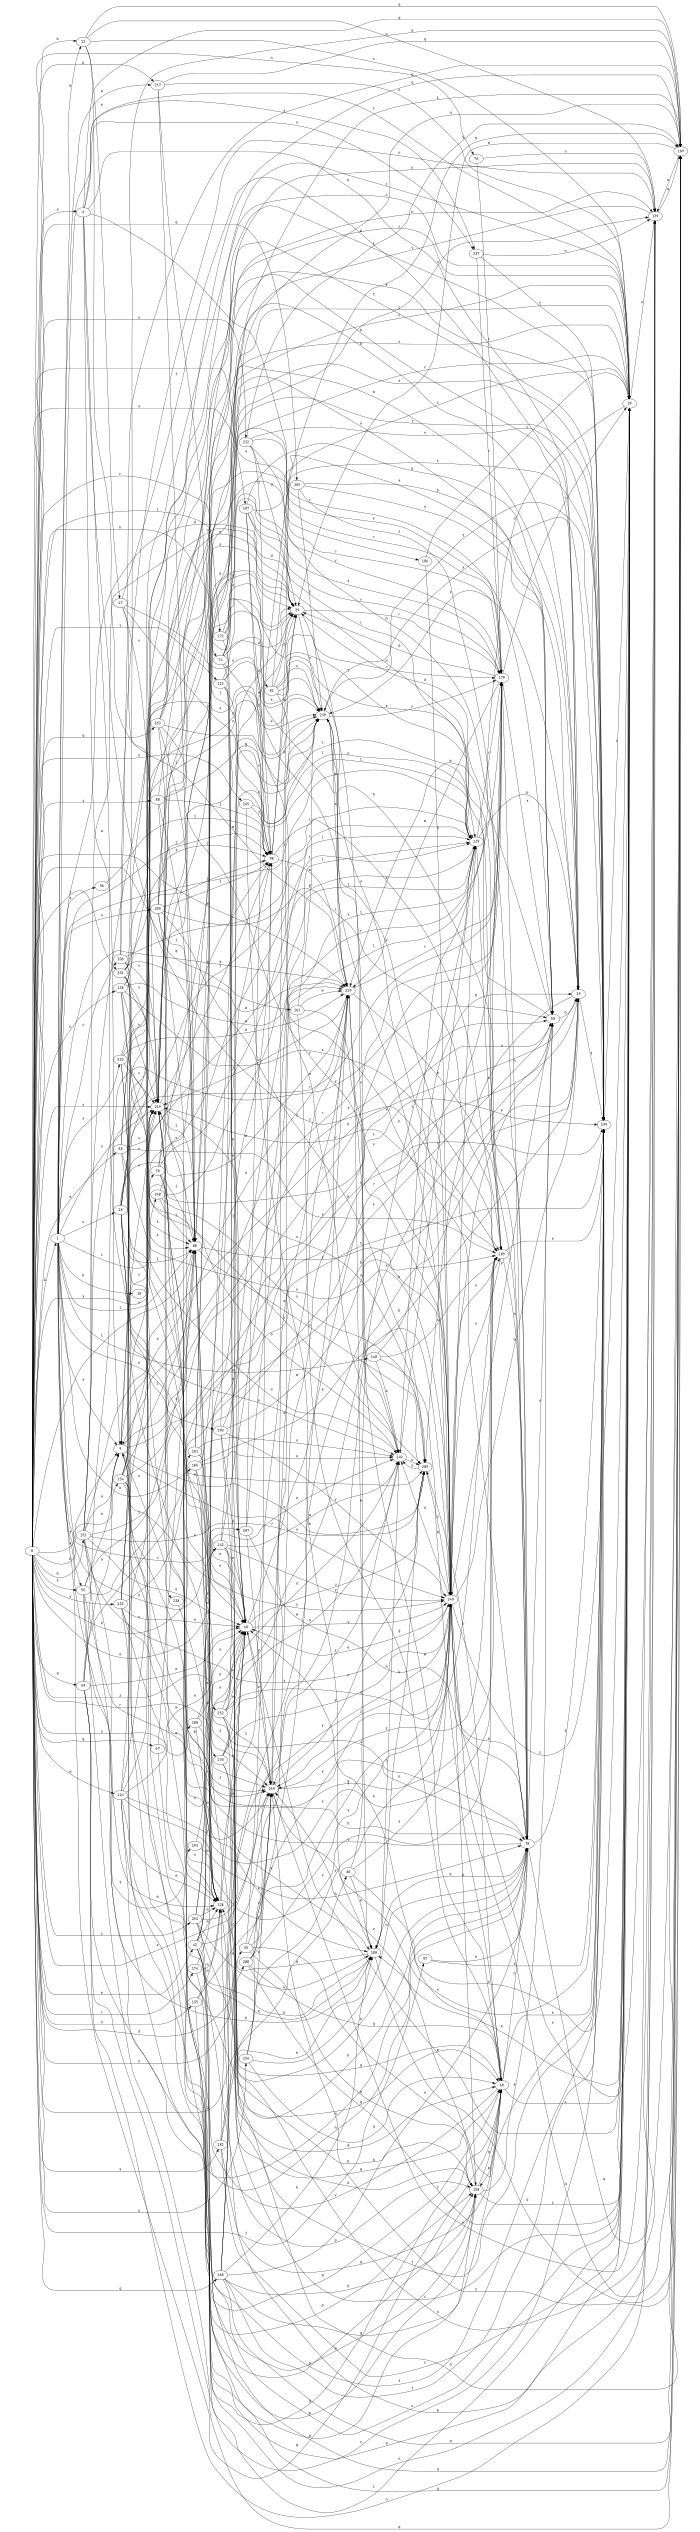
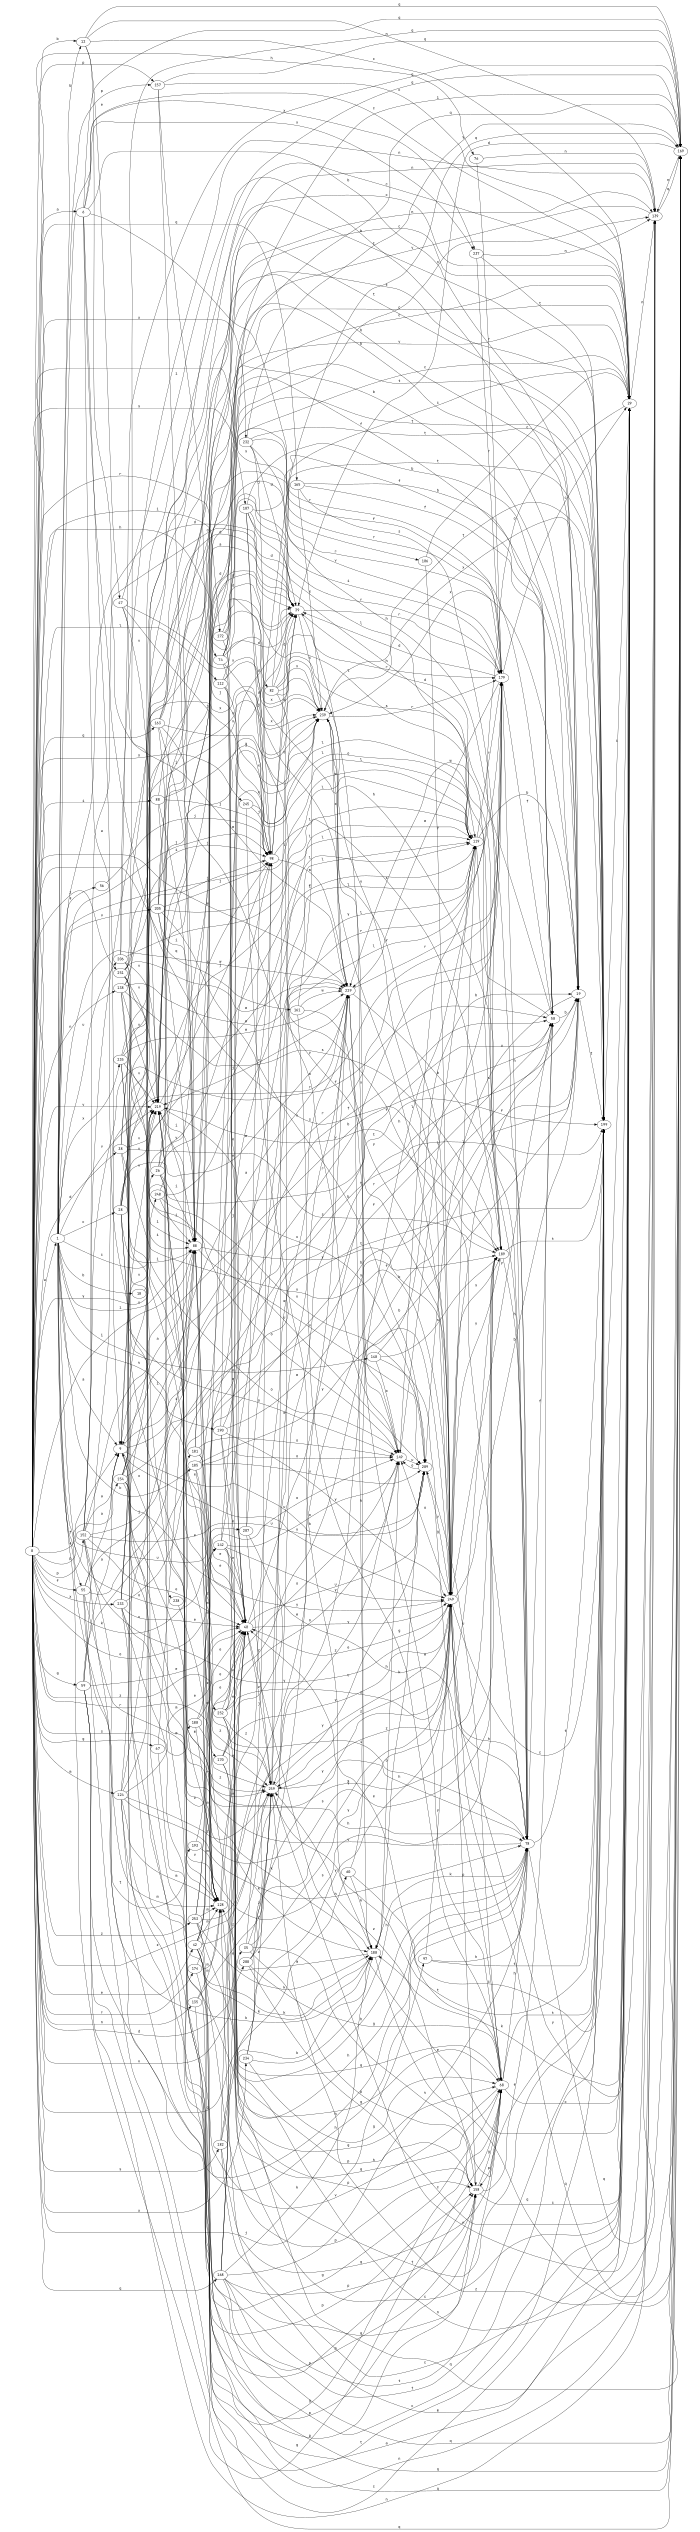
  strict digraph {
    fontname="JetBrains Mono"
    rankdir=LR
    node [fontname="JetBrains Mono"]
    edge [fontname="JetBrains Mono"]
    0
    1
    6
    9
    12
    35
    38
    42
    55
    59
    60
    67
    74
    76
    80
    82
    88
    97
    101
    112
    124
    135
    138
    142
    152
    154
    157
    161
    163
    165
    168
    170
    172
    174
    182
    186
    187
    188
    200
    219
    229
    232
    233
    234
    245
    248
    251
    252
    253
    259
    18
    26
    28
    39
    56
    68
    98
    105
    119
    148
    190
    193
    205
    206
    207
    235
    237
    19
    29
    149
    169
    179
    189
    58
    78
    209
    238
    249
    47
    139
    199
    158
    239
    108
    128
    48
    0 -> 1 [label=a]
    0 -> 6 [label=a]
    0 -> 9 [label=a]
    0 -> 12 [label=b]
    0 -> 35 [label=d]
    0 -> 38 [label=d]
    0 -> 42 [label=e]
    0 -> 55 [label=f]
    0 -> 59 [label=g]
    0 -> 60 [label=g]
    0 -> 67 [label=g]
    0 -> 74 [label=h]
    0 -> 76 [label=h]
    0 -> 80 [label=i]
    0 -> 82 [label=i]
    0 -> 88 [label=i]
    0 -> 97 [label=j]
    0 -> 101 [label=k]
    0 -> 112 [label=l]
    0 -> 124 [label=m]
    0 -> 135 [label=n]
    0 -> 138 [label=n]
    0 -> 142 [label=o]
    0 -> 152 [label=p]
    0 -> 154 [label=p]
    0 -> 157 [label=p]
    0 -> 161 [label=q]
    0 -> 163 [label=q]
    0 -> 165 [label=q]
    0 -> 168 [label=q]
    0 -> 170 [label=r]
    0 -> 172 [label=r]
    0 -> 174 [label=r]
    0 -> 182 [label=s]
    0 -> 186 [label=s]
    0 -> 187 [label=s]
    0 -> 188 [label=s]
    0 -> 200 [label=u]
    0 -> 219 [label=v]
    0 -> 229 [label=w]
    0 -> 232 [label=x]
    0 -> 233 [label=x]
    0 -> 234 [label=x]
    0 -> 245 [label=y]
    0 -> 248 [label=y]
    0 -> 251 [label=z]
    0 -> 252 [label=z]
    0 -> 253 [label=z]
    0 -> 259 [label=z]
    1 -> 9 [label=a]
    1 -> 12 [label=b]
    1 -> 55 [label=f]
    1 -> 88 [label=i]
    1 -> 142 [label=o]
    1 -> 157 [label=p]
    1 -> 219 [label=v]
    1 -> 229 [label=w]
    1 -> 18 [label=b]
    1 -> 26 [label=c]
    1 -> 28 [label=c]
    1 -> 39 [label=d]
    1 -> 56 [label=f]
    1 -> 68 [label=g]
    1 -> 98 [label=j]
    1 -> 105 [label=k]
    1 -> 119 [label=l]
    1 -> 148 [label=o]
    1 -> 190 [label=t]
    1 -> 193 [label=t]
    1 -> 205 [label=u]
    1 -> 206 [label=u]
    1 -> 207 [label=u]
    1 -> 235 [label=x]
    1 -> 237 [label=x]
    6 -> 9 [label=a]
    6 -> 237 [label=x]
    6 -> 19 [label=b]
    6 -> 29 [label=c]
    6 -> 149 [label=o]
    6 -> 169 [label=q]
    6 -> 179 [label=r]
    6 -> 189 [label=s]
    9 -> 219 [label=v]
    9 -> 179 [label=r]
    9 -> 58 [label=f]
    9 -> 78 [label=h]
    9 -> 209 [label=u]
    9 -> 238 [label=x]
    9 -> 249 [label=y]
    12 -> 229 [label=w]
    12 -> 29 [label=c]
    12 -> 169 [label=q]
    12 -> 47 [label=e]
    12 -> 139 [label=n]
    35 -> 259 [label=z]
    35 -> 98 [label=j]
    35 -> 249 [label=y]
    35 -> 199 [label=t]
    35 -> 158 [label=p]
    38 -> 219 [label=v]
    38 -> 19 [label=b]
    38 -> 189 [label=s]
    38 -> 249 [label=y]
    38 -> 199 [label=t]
    38 -> 158 [label=p]
    42 -> 259 [label=z]
    42 -> 149 [label=o]
    42 -> 169 [label=q]
    42 -> 58 [label=f]
    42 -> 199 [label=t]
    42 -> 158 [label=p]
    42 -> 239 [label=x]
    42 -> 108 [label=k]
    42 -> 128 [label=m]
    55 -> 9 [label=a]
    55 -> 88 [label=i]
    55 -> 259 [label=z]
    55 -> 169 [label=q]
    55 -> 199 [label=t]
    55 -> 108 [label=k]
    59 -> 9 [label=a]
    59 -> 68 [label=g]
    59 -> 19 [label=b]
    59 -> 179 [label=r]
    59 -> 139 [label=n]
    59 -> 199 [label=t]
    59 -> 48 [label=e]
    60 -> 119 [label=l]
    60 -> 29 [label=c]
    60 -> 108 [label=k]
    67 -> 88 [label=i]
    67 -> 78 [label=h]
    74 -> 149 [label=o]
    74 -> 169 [label=q]
    74 -> 78 [label=h]
    74 -> 139 [label=n]
    74 -> 199 [label=t]
    74 -> 48 [label=e]
    76 -> 179 [label=r]
    76 -> 139 [label=n]
    80 -> 88 [label=i]
    80 -> 98 [label=j]
    80 -> 119 [label=l]
    80 -> 139 [label=n]
    80 -> 158 [label=p]
    82 -> 39 [label=d]
    82 -> 179 [label=r]
    82 -> 189 [label=s]
    82 -> 78 [label=h]
    82 -> 249 [label=y]
    82 -> 199 [label=t]
    82 -> 239 [label=x]
    88 -> 9 [label=a]
    88 -> 219 [label=v]
    88 -> 68 [label=g]
    88 -> 209 [label=u]
    88 -> 249 [label=y]
    88 -> 128 [label=m]
    97 -> 78 [label=h]
-   60 -> 249 [label=y]
+   97 -> 249 [label=y]
    97 -> 199 [label=t]
    101 -> 149 [label=o]
    101 -> 58 [label=f]
    101 -> 199 [label=t]
    101 -> 128 [label=m]
    101 -> 48 [label=e]
    112 -> 39 [label=d]
    112 -> 68 [label=g]
    112 -> 98 [label=j]
    112 -> 29 [label=c]
    112 -> 239 [label=x]
    112 -> 48 [label=e]
    124 -> 219 [label=v]
    124 -> 259 [label=z]
    124 -> 39 [label=d]
    124 -> 119 [label=l]
    124 -> 189 [label=s]
    124 -> 78 [label=h]
    124 -> 139 [label=n]
    124 -> 128 [label=m]
    124 -> 48 [label=e]
    135 -> 169 [label=q]
    135 -> 249 [label=y]
    135 -> 128 [label=m]
    138 -> 88 [label=i]
    138 -> 219 [label=v]
    138 -> 229 [label=w]
    138 -> 39 [label=d]
    138 -> 29 [label=c]
    138 -> 189 [label=s]
    138 -> 48 [label=e]
    142 -> 119 [label=l]
    142 -> 149 [label=o]
    142 -> 169 [label=q]
    142 -> 179 [label=r]
    142 -> 249 [label=y]
    142 -> 158 [label=p]
    142 -> 48 [label=e]
    152 -> 9 [label=a]
    152 -> 39 [label=d]
    152 -> 19 [label=b]
    152 -> 29 [label=c]
    152 -> 58 [label=f]
    152 -> 209 [label=u]
    152 -> 249 [label=y]
    152 -> 199 [label=t]
    152 -> 239 [label=x]
    152 -> 128 [label=m]
    152 -> 48 [label=e]
    154 -> 88 [label=i]
    154 -> 219 [label=v]
    154 -> 119 [label=l]
    154 -> 179 [label=r]
    154 -> 189 [label=s]
    154 -> 78 [label=h]
    154 -> 249 [label=y]
    154 -> 239 [label=x]
    154 -> 128 [label=m]
    157 -> 88 [label=i]
    157 -> 98 [label=j]
    157 -> 29 [label=c]
    157 -> 169 [label=q]
    161 -> 229 [label=w]
    161 -> 68 [label=g]
    161 -> 249 [label=y]
    161 -> 239 [label=x]
    163 -> 88 [label=i]
    163 -> 119 [label=l]
    163 -> 29 [label=c]
    163 -> 179 [label=r]
    163 -> 249 [label=y]
    163 -> 199 [label=t]
    163 -> 128 [label=m]
    165 -> 19 [label=b]
    165 -> 189 [label=s]
    165 -> 58 [label=f]
    165 -> 239 [label=x]
    168 -> 68 [label=g]
    168 -> 19 [label=b]
    168 -> 169 [label=q]
    168 -> 58 [label=f]
    168 -> 78 [label=h]
    168 -> 199 [label=t]
    168 -> 158 [label=p]
    168 -> 108 [label=k]
    168 -> 48 [label=e]
    170 -> 229 [label=w]
    170 -> 29 [label=c]
    170 -> 249 [label=y]
    170 -> 158 [label=p]
    170 -> 48 [label=e]
    172 -> 119 [label=l]
    172 -> 179 [label=r]
    172 -> 239 [label=x]
    172 -> 48 [label=e]
    174 -> 158 [label=p]
    174 -> 128 [label=m]
    174 -> 48 [label=e]
    182 -> 68 [label=g]
    182 -> 29 [label=c]
    182 -> 249 [label=y]
    182 -> 108 [label=k]
    182 -> 48 [label=e]
    186 -> 29 [label=c]
    186 -> 249 [label=y]
    187 -> 39 [label=d]
    187 -> 98 [label=j]
    187 -> 119 [label=l]
    187 -> 19 [label=b]
    187 -> 58 [label=f]
    187 -> 78 [label=h]
    187 -> 249 [label=y]
    188 -> 149 [label=o]
    188 -> 189 [label=s]
    188 -> 128 [label=m]
    188 -> 48 [label=e]
    200 -> 229 [label=w]
    200 -> 259 [label=z]
    200 -> 68 [label=g]
    200 -> 29 [label=c]
    200 -> 249 [label=y]
    219 -> 88 [label=i]
    219 -> 39 [label=d]
    219 -> 98 [label=j]
    219 -> 29 [label=c]
    219 -> 209 [label=u]
    229 -> 9 [label=a]
    229 -> 219 [label=v]
    229 -> 179 [label=r]
    229 -> 78 [label=b]
    229 -> 239 [label=x]
    229 -> 108 [label=k]
    232 -> 39 [label=d]
    232 -> 98 [label=j]
    232 -> 169 [label=y]
    232 -> 179 [label=r]
    232 -> 78 [label=h]
    232 -> 199 [label=t]
    233 -> 219 [label=v]
    233 -> 98 [label=j]
    233 -> 19 [label=b]
    233 -> 158 [label=p]
    233 -> 239 [label=x]
    233 -> 108 [label=k]
    233 -> 128 [label=m]
    233 -> 48 [label=e]
    234 -> 229 [label=w]
    234 -> 259 [label=z]
    234 -> 68 [label=g]
    234 -> 78 [label=h]
    245 -> 98 [label=j]
    245 -> 119 [label=l]
    245 -> 108 [label=k]
    248 -> 88 [label=i]
    248 -> 119 [label=l]
    248 -> 58 [label=f]
    248 -> 209 [label=u]
    251 -> 88 [label=i]
    251 -> 219 [label=v]
    251 -> 229 [label=w]
    251 -> 259 [label=z]
    251 -> 98 [label=j]
    251 -> 29 [label=c]
    251 -> 149 [label=o]
    251 -> 169 [label=q]
    252 -> 259 [label=z]
    252 -> 39 [label=d]
    252 -> 68 [label=g]
    252 -> 19 [label=b]
    252 -> 149 [label=o]
    252 -> 189 [label=s]
    252 -> 199 [label=t]
    252 -> 48 [label=e]
    253 -> 98 [label=j]
    253 -> 29 [label=c]
    253 -> 78 [label=h]
    253 -> 249 [label=y]
    253 -> 239 [label=x]
    253 -> 108 [label=k]
    253 -> 128 [label=m]
    259 -> 39 [label=d]
    259 -> 119 [label=l]
    259 -> 78 [label=h]
    259 -> 209 [label=u]
    259 -> 139 [label=n]
    259 -> 199 [label=t]
    18 -> 199 [label=t]
    26 -> 88 [label=i]
    26 -> 39 [label=d]
    26 -> 119 [label=l]
    26 -> 29 [label=c]
    26 -> 78 [label=h]
    26 -> 108 [label=k]
    28 -> 88 [label=i]
    28 -> 219 [label=v]
    28 -> 229 [label=w]
    28 -> 259 [label=z]
    28 -> 119 [label=l]
    28 -> 19 [label=b]
-   28 -> 209 [label=u]
+   105 -> 209 [label=u]
    28 -> 199 [label=t]
    28 -> 48 [label=e]
    39 -> 9 [label=a]
    39 -> 149 [label=o]
    39 -> 179 [label=r]
    39 -> 239 [label=x]
    56 -> 98 [label=j]
    68 -> 219 [label=v]
    68 -> 229 [label=w]
    68 -> 29 [label=c]
    68 -> 78 [label=h]
    68 -> 209 [label=u]
    68 -> 199 [label=t]
    68 -> 158 [label=p]
    68 -> 48 [label=e]
    98 -> 229 [label=w]
    98 -> 39 [label=d]
    98 -> 169 [label=q]
    98 -> 189 [label=s]
    105 -> 98 [label=j]
    105 -> 149 [label=o]
    105 -> 249 [label=y]
    105 -> 128 [label=m]
    105 -> 48 [label=e]
    119 -> 19 [label=b]
    119 -> 179 [label=r]
    119 -> 189 [label=s]
    148 -> 68 [label=g]
    148 -> 19 [label=b]
    148 -> 149 [label=o]
    148 -> 189 [label=s]
    190 -> 39 [label=d]
    190 -> 189 [label=s]
    190 -> 58 [label=f]
    190 -> 249 [label=y]
    190 -> 139 [label=n]
    190 -> 48 [label=e]
    193 -> 128 [label=m]
    193 -> 48 [label=e]
    205 -> 88 [label=i]
    205 -> 259 [label=z]
    205 -> 98 [label=j]
-   205 -> 189 [label=l]
+   205 -> 119 [label=l]
    205 -> 19 [label=b]
    205 -> 209 [label=u]
    205 -> 139 [label=n]
    205 -> 239 [label=x]
    206 -> 219 [label=v]
    206 -> 119 [label=l]
    206 -> 169 [label=q]
    206 -> 209 [label=u]
    206 -> 139 [label=n]
    206 -> 108 [label=k]
    207 -> 259 [label=z]
    207 -> 119 [label=l]
    207 -> 29 [label=c]
    207 -> 78 [label=h]
    235 -> 219 [label=v]
    235 -> 229 [label=w]
    235 -> 68 [label=g]
    235 -> 98 [label=j]
    235 -> 169 [label=q]
    235 -> 158 [label=p]
    237 -> 179 [label=r]
    237 -> 139 [label=n]
    237 -> 199 [label=t]
    19 -> 209 [label=u]
    19 -> 199 [label=t]
    19 -> 239 [label=x]
    29 -> 9 [label=a]
    29 -> 219 [label=v]
    29 -> 149 [label=o]
    29 -> 139 [label=n]
    29 -> 108 [label=k]
    29 -> 48 [label=e]
    149 -> 259 [label=z]
    149 -> 119 [label=l]
    149 -> 209 [label=u]
    149 -> 239 [label=x]
    169 -> 88 [label=i]
    169 -> 259 [label=z]
    169 -> 39 [label=d]
    169 -> 139 [label=n]
    179 -> 88 [label=i]
    179 -> 219 [label=v]
    179 -> 229 [label=w]
    179 -> 39 [label=d]
    179 -> 29 [label=c]
    179 -> 58 [label=f]
    179 -> 78 [label=h]
    189 -> 219 [label=v]
    189 -> 259 [label=z]
    189 -> 78 [label=h]
    189 -> 249 [label=y]
    189 -> 199 [label=t]
    58 -> 229 [label=w]
    58 -> 39 [label=d]
    58 -> 19 [label=b]
    58 -> 249 [label=y]
    78 -> 88 [label=i]
    78 -> 219 [label=v]
    78 -> 169 [label=q]
    78 -> 58 [label=f]
    78 -> 199 [label=t]
    78 -> 108 [label=k]
    209 -> 149 [label=o]
    209 -> 249 [label=y]
    209 -> 108 [label=k]
    238 -> 259 [label=z]
    249 -> 259 [label=z]
    249 -> 119 [label=l]
    249 -> 19 [label=b]
    249 -> 29 [label=c]
    249 -> 149 [label=o]
    249 -> 169 [label=q]
    249 -> 189 [label=s]
    249 -> 58 [label=f]
    249 -> 78 [label=h]
    249 -> 158 [label=p]
    249 -> 48 [label=e]
    47 -> 219 [label=v]
    47 -> 98 [label=j]
    47 -> 19 [label=b]
    47 -> 149 [label=o]
    47 -> 239 [label=x]
    139 -> 219 [label=v]
    139 -> 169 [label=q]
    139 -> 249 [label=y]
    139 -> 128 [label=m]
    199 -> 29 [label=c]
    199 -> 239 [label=x]
    158 -> 259 [label=z]
    158 -> 68 [label=g]
    158 -> 29 [label=c]
    158 -> 58 [label=f]
    239 -> 229 [label=w]
    239 -> 179 [label=r]
    239 -> 249 [label=y]
    239 -> 199 [label=t]
    108 -> 149 [label=o]
    108 -> 169 [label=q]
    108 -> 128 [label=m]
    128 -> 219 [label=v]
    128 -> 229 [label=w]
    128 -> 68 [label=g]
    128 -> 48 [label=e]
    48 -> 259 [label=z]
    48 -> 179 [label=r]
    48 -> 209 [label=u]
    48 -> 249 [label=y]
  }
